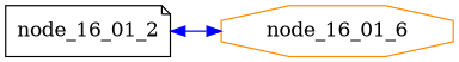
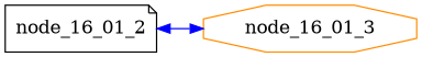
  strict digraph {
    rankdir=LR
    node_16_01_2 [color=black shape=note]
-   node_16_01_3 [color=darkorange shape=octagon label=node_16_01_6]
+   node_16_01_3 [color=darkorange shape=octagon]
    subgraph sub_1 {
      node_16_01_2
      node_16_01_3
    }
    node_16_01_2 -> node_16_01_3 [color=blue dir=both]
  }
